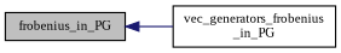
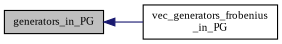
  digraph {
    rankdir=LR
    fontname="Liberation Serif"
    node [color=black fontname="Liberation Serif" fontsize=10 shape=record style=filled]
-   n1 [fillcolor=grey75 fontcolor=black height=0.2 label=frobenius_in_PG width=0.4]
+   n1 [fillcolor=grey75 fontcolor=black height=0.2 label=generators_in_PG width=0.4]
    n2 [fillcolor=white height=0.2 label="vec_generators_frobenius\l_in_PG" width=0.4]
    n1 -> n2 [color=midnightblue dir=back fontname="Liberation Serif" fontsize=10 labelfontname=Helvetica labelfontsize=10 style=solid]
  }
